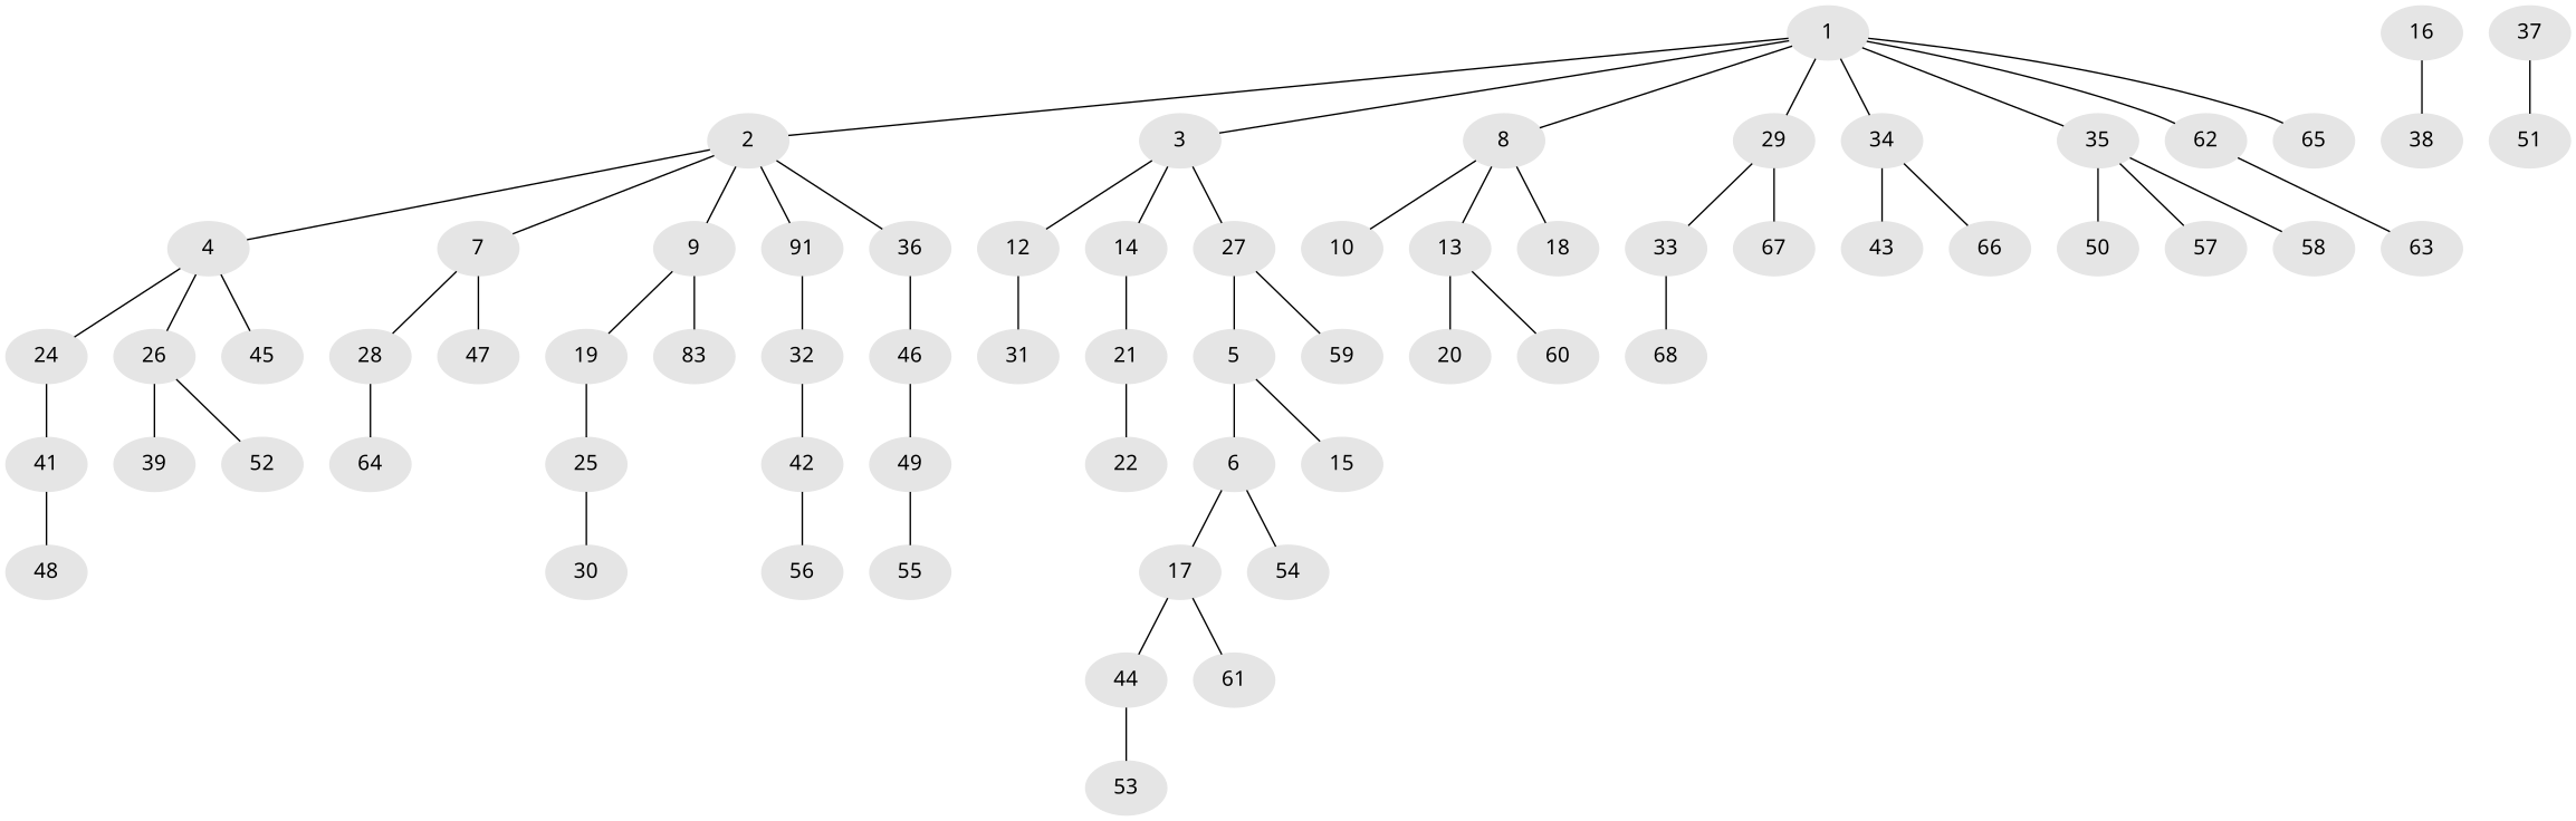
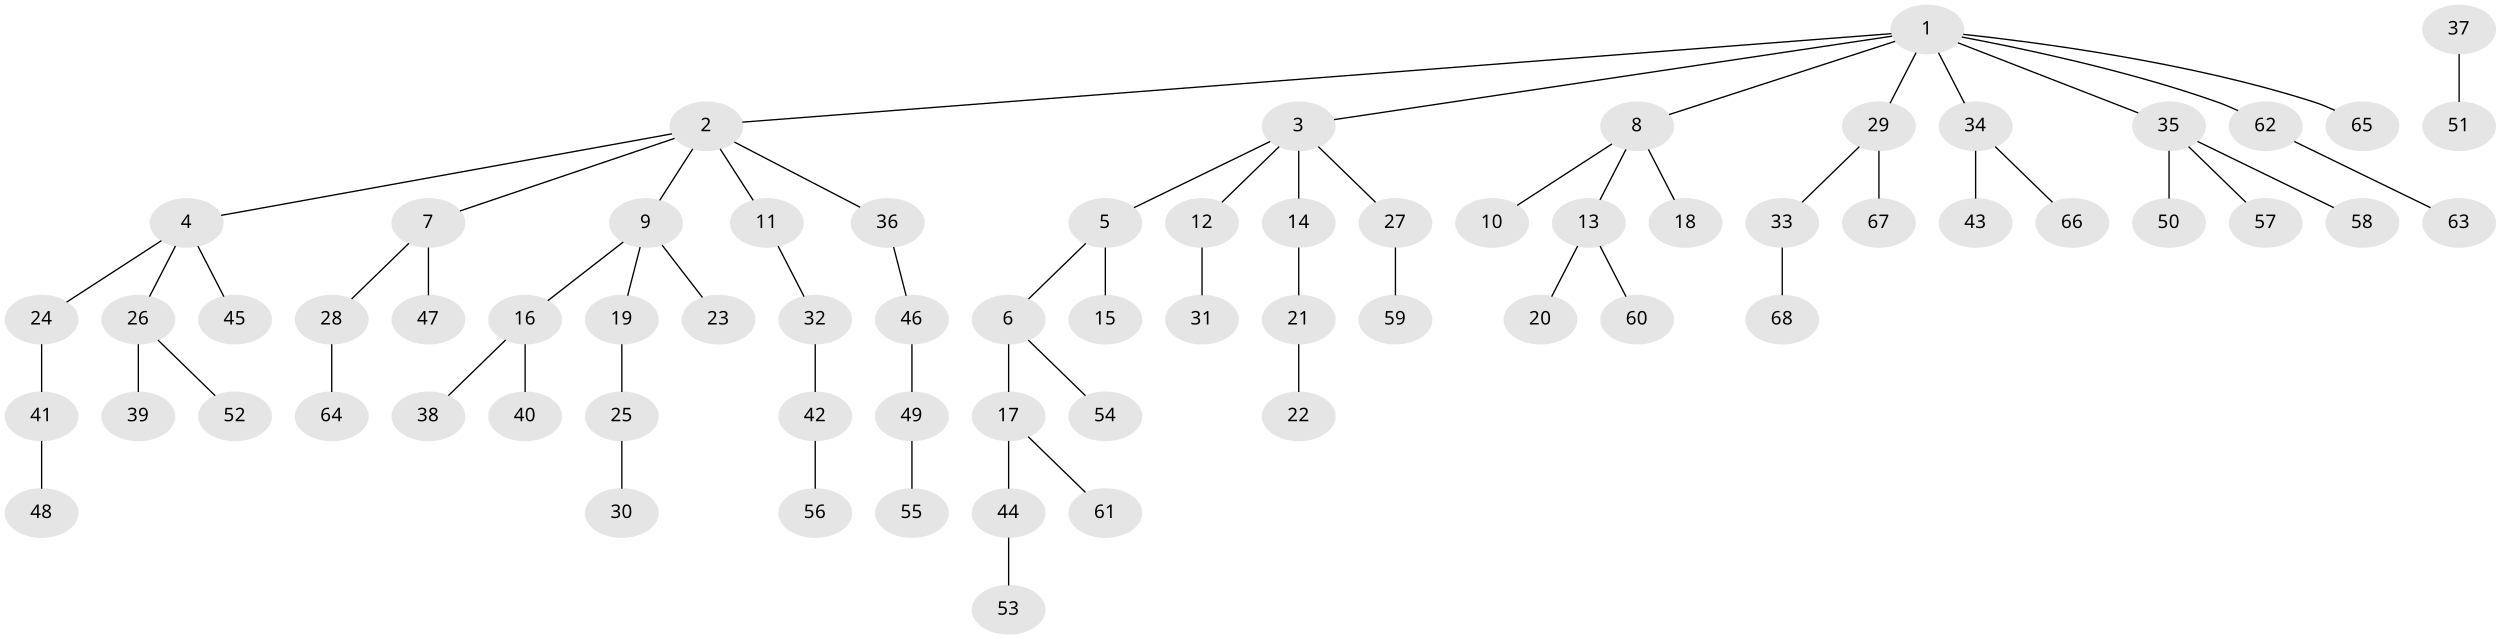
  graph {
    fontname="Noto Sans"
    node [color=gray90 fontname="Noto Sans" style=filled]
    edge [fontname="Noto Sans"]
    1
    2
    3
    8
    29
    34
    35
    62
    65
    4
    7
    9
-   11 [label=91]
+   11
    36
    5
    12
    14
    27
    10
    13
    18
    33
    67
    43
    66
    50
    57
    58
    63
    24
    26
    45
    28
    47
    16
    19
-   23 [label=83]
+   23
    32
    46
    6
    15
    31
    21
    59
    41
    39
    52
    17
    54
    44
    61
    64
    37
    51
    20
    60
    38
+   40
    25
    42
    22
    53
    30
    48
    68
    56
    49
    55
    1 -- 2
    1 -- 3
    1 -- 8
    1 -- 29
    1 -- 34
    1 -- 35
    1 -- 62
    1 -- 65
    2 -- 4
    2 -- 7
    2 -- 9
    2 -- 11
    2 -- 36
-   27 -- 5
+   3 -- 5
    3 -- 12
    3 -- 14
    3 -- 27
    8 -- 10
    8 -- 13
    8 -- 18
    29 -- 33
    29 -- 67
    34 -- 43
    34 -- 66
    35 -- 50
    35 -- 57
    35 -- 58
    62 -- 63
    4 -- 24
    4 -- 26
    4 -- 45
    7 -- 28
    7 -- 47
+   9 -- 16
    9 -- 19
    9 -- 23
    11 -- 32
    36 -- 46
    5 -- 6
    5 -- 15
    12 -- 31
    14 -- 21
    27 -- 59
    13 -- 20
    13 -- 60
    33 -- 68
    24 -- 41
    26 -- 39
    26 -- 52
    28 -- 64
    16 -- 38
+   16 -- 40
    19 -- 25
    32 -- 42
    46 -- 49
    6 -- 17
    6 -- 54
    21 -- 22
    41 -- 48
    17 -- 44
    17 -- 61
    44 -- 53
    37 -- 51
    25 -- 30
    42 -- 56
    49 -- 55
  }
